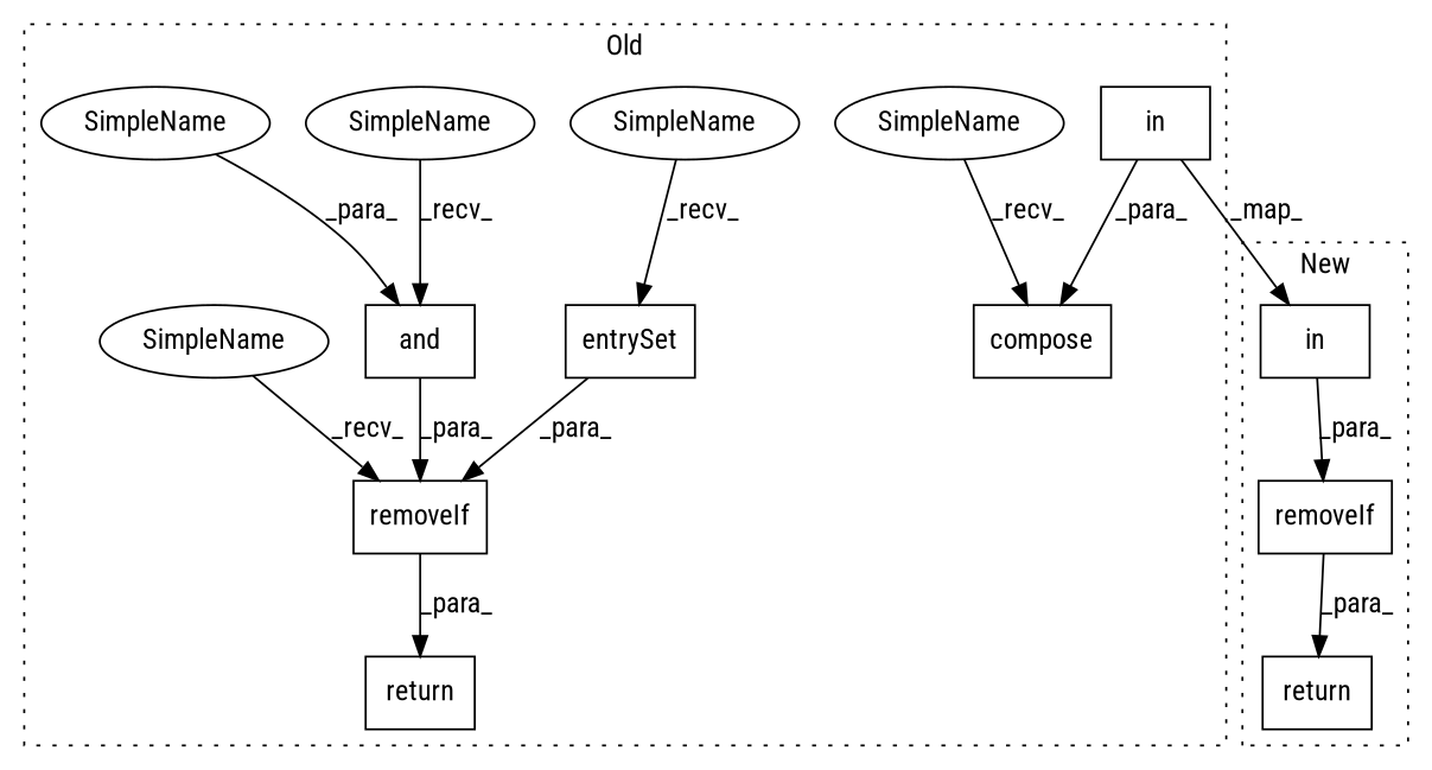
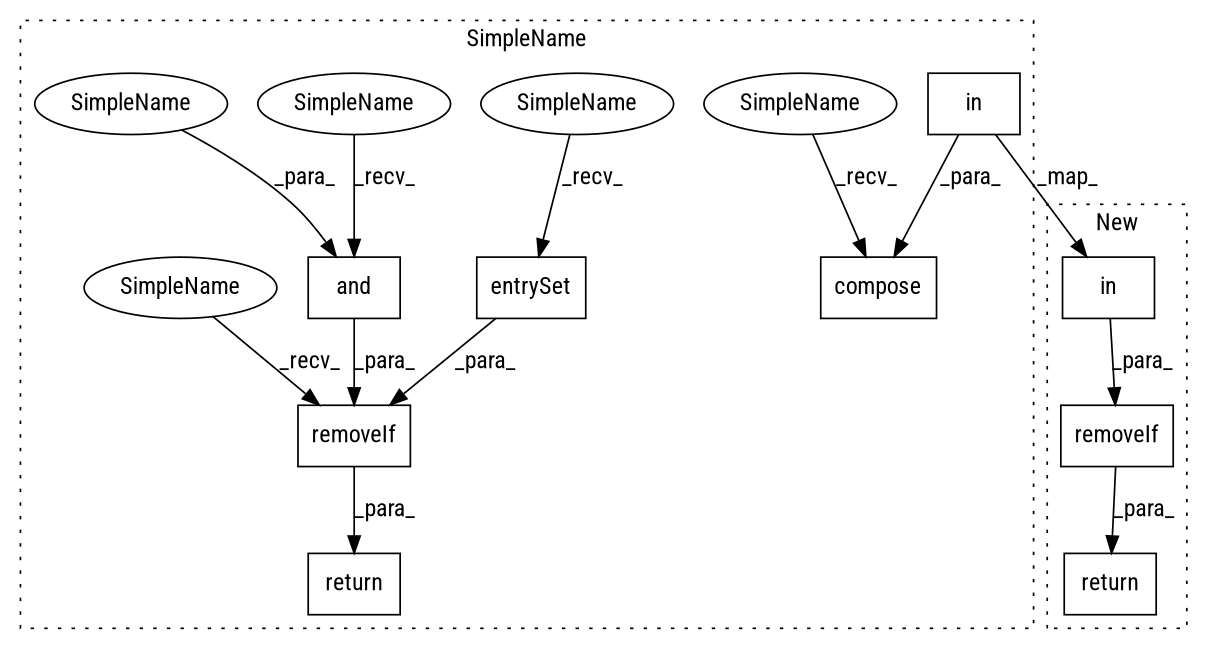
  digraph {
    fontname="Roboto Condensed"
    node [a=32 fontname="Roboto Condensed" l=10 shape=box]
    edge [fontname="Roboto Condensed"]
    n1 [l="3,1" label=in s="95915,95928"]
    n2 [l="8,1" label=compose s="95896,95954"]
    n3 [l="17,1" label=and s="95857,95955"]
    n4 [a=42 l=9 label=SimpleName s=95874 shape=ellipse]
    n5 [a=41 l=7 label=return s=95784]
    n6 [label=entrySet s=95821]
    n7 [a=42 label=SimpleName s=95810 shape=ellipse]
    n8 [l="9,1" label=removeIf s="95801,95956"]
    n9 [a=42 label=SimpleName s=95885 shape=ellipse]
    n10 [a=42 label=SimpleName s=95833 shape=ellipse]
    n11 [a=42 l=9 label=SimpleName s=95791 shape=ellipse]
    n12 [l="3,1" label=in s="96027,96040"]
    n13 [a=41 l=7 label=return s=96000]
    n14 [l="9,1" label=removeIf s="96007,96041"]
    subgraph cluster_1 {
-     label=Old
+     label=SimpleName
      style=dotted
      n1
      n2
      n3
      n4
      n5
      n6
      n7
      n8
      n9
      n10
      n11
    }
    subgraph cluster_2 {
      label=New
      style=dotted
      n12
      n13
      n14
    }
    n1 -> n2 [label=_para_]
    n1 -> n12 [label=_map_]
    n3 -> n8 [label=_para_]
    n4 -> n3 [label=_para_]
    n6 -> n8 [label=_para_]
    n7 -> n6 [label=_recv_]
    n8 -> n5 [label=_para_]
    n9 -> n2 [label=_recv_]
    n10 -> n3 [label=_recv_]
    n11 -> n8 [label=_recv_]
    n12 -> n14 [label=_para_]
    n14 -> n13 [label=_para_]
  }
